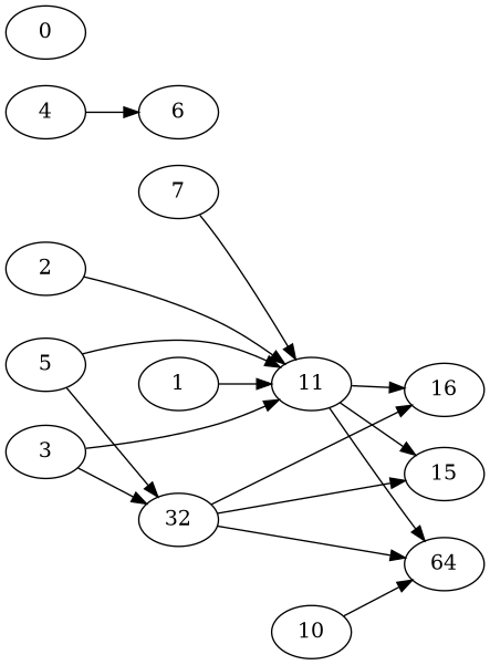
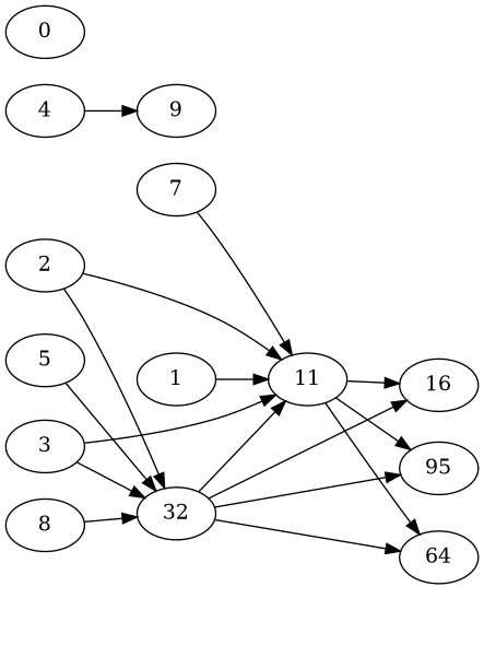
  digraph {
    rankdir=LR
    node [alpha=0.18]
    1 [expect_size=15153152]
    11 [alpha=0.02 expect_size=24602624]
-   10 [alpha=0.01 expect_size=36311040]
    n4 [alpha=0.02 expect_size=31424512 label=64]
-   15 [alpha=0.04 expect_size=38513664]
+   15 [alpha=0.04 expect_size=38513664 label=95]
    2 [alpha=0.04 expect_size=18039808]
    n7 [alpha=0.07 expect_size=20886528 label=32]
    n8 [alpha=0.01 expect_size=29322240 label=16]
    3 [alpha=0.01 expect_size=38895616]
    4 [alpha=0.03 expect_size=40999936]
-   9 [expect_size=10883072 label=6]
+   9 [expect_size=10883072]
    5 [expect_size=34463744]
    n13 [expect_size=32550912 label=0]
    7 [alpha=0.19 expect_size=19212288]
+   8 [alpha=0.07 expect_size=36671488]
    1 -> 11
    11 -> n4
    11 -> 15
    11 -> n8
-   10 -> n4
    2 -> 11
+   2 -> n7
    n7 -> n4
    n7 -> 15
    n7 -> n8
    3 -> 11
    3 -> n7
    4 -> 9
-   5 -> 11
+   n7 -> 11
    5 -> n7
    7 -> 11
+   8 -> n7
  }
